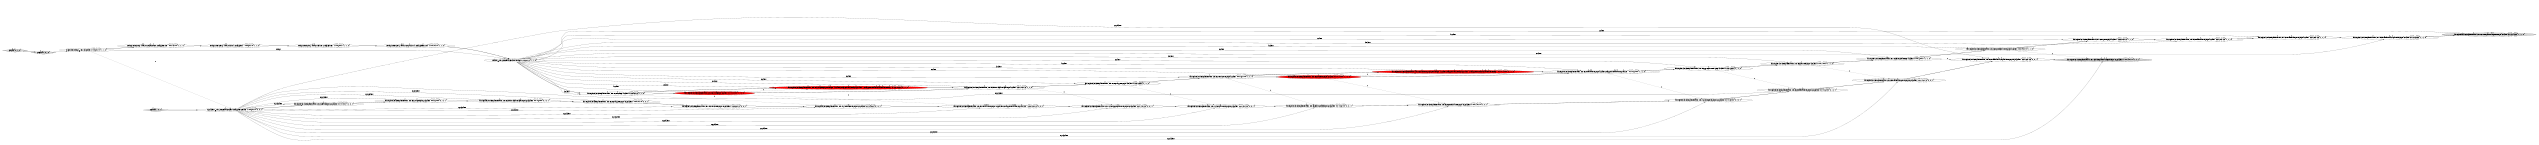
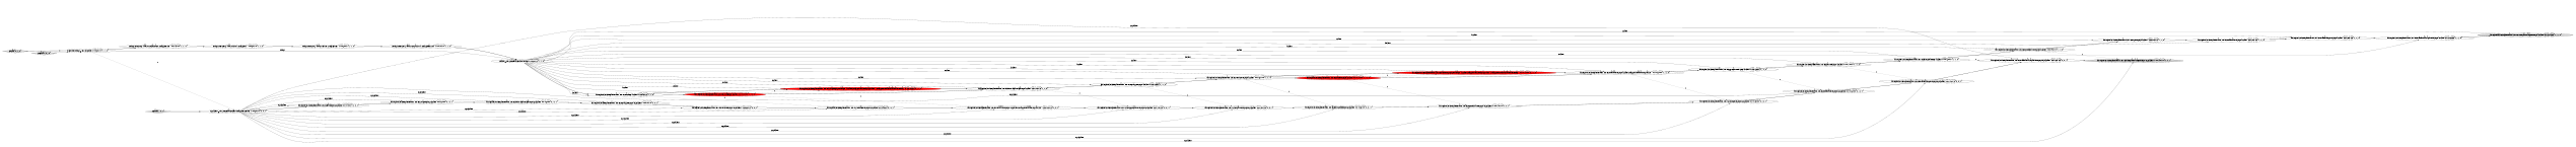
  digraph {
    rankdir=LR
    node [fillcolor=white shape=ellipse style=filled]
    edge [style=bold]
    n1 [label="Properties settings = new Properties()@@@3@@@['1', '1', '0']"]
    n2 [label="settings.setProperty(\"dataSourceClassName\",config.getDriver())@@@4@@@['1', '1', '0']"]
    n3 [label="h2Client = new JDBCHikariCPClient(settings)@@@8@@@['1', '1', '0']"]
    n4 [label="mysqlClient = new JDBCHikariCPClient(config.getProperties())@@@3@@@['0', '0', '1']"]
    n5 [label="settings.setProperty(\"dataSource.url\",config.getUrl())@@@5@@@['1', '1', '0']"]
    n6 [label="this.registerServiceImplementation(,new H2LogQueryDAO(h2Client))@@@20@@@['1', '1', '0']"]
    n7 [label="this.registerServiceImplementation(,new H2ProfileTaskQueryDAO(h2Client))@@@21@@@['1', '1', '0']"]
    n8 [label="this.registerServiceImplementation(,new H2AlarmQueryDAO(h2Client))@@@17@@@['1', '1', '0']"]
    n9 [label="this.registerServiceImplementation(,new H2HistoryDeleteDAO(h2Client))@@@18@@@['1', '1', '0']"]
    n10 [label="this.registerServiceImplementation(,new H2MetricsQueryDAO(h2Client))@@@13@@@['1', '1', '0']"]
    n11 [fillcolor=red label="this.registerServiceImplementation(,new H2TraceQueryDAO(getManager(),h2Client,config.getMaxSizeOfArrayColumn(),config.getNumOfSearchableValuesPerTag()))@@@14@@@['0', '1', '0']"]
    n12 [fillcolor=red label="this.registerServiceImplementation(,new H2TraceQueryDAO(h2Client))@@@14@@@['1', '0', '0']"]
    n13 [label="this.registerServiceImplementation(,new H2AggregationQueryDAO(h2Client))@@@16@@@['1', '1', '0']"]
    n14 [label="this.registerServiceImplementation(,new H2MetadataQueryDAO(h2Client,config.getMetadataQueryMaxSize()))@@@15@@@['1', '1', '0']"]
    n15 [label="this.registerServiceImplementation(,new H2ProfileTaskLogQueryDAO(h2Client))@@@22@@@['1', '1', '0']"]
    n16 [label="this.registerServiceImplementation(,new H2BatchDAO(h2Client))@@@9@@@['1', '1', '0']"]
    n17 [fillcolor=red label="this.registerServiceImplementation(,new H2StorageDAO(getManager(),h2Client,config.getMaxSizeOfArrayColumn(),config.getNumOfSearchableValuesPerTag()))@@@10@@@['0', '1', '0']"]
    n18 [label="this.registerServiceImplementation(,new H2ProfileThreadSnapshotQueryDAO(h2Client))@@@23@@@['1', '1', '0']"]
    n19 [fillcolor=lightgray label="this.registerServiceImplementation(,new H2UITemplateManagementDAO(h2Client))@@@24@@@['1', '1', '0']"]
    n20 [label="this.registerServiceImplementation(,new H2NetworkAddressAliasDAO(h2Client))@@@11@@@['1', '1', '0']"]
    n21 [fillcolor=red label="this.registerServiceImplementation(,new H2StorageDAO(h2Client))@@@10@@@['1', '0', '0']"]
    n22 [label="this.registerServiceImplementation(,new H2TopologyQueryDAO(h2Client))@@@12@@@['1', '1', '0']"]
    n23 [label="this.registerServiceImplementation(,new H2TopNRecordsQueryDAO(h2Client))@@@19@@@['1', '1', '0']"]
    n24 [label="this.registerServiceImplementation(,new H2ProfileThreadSnapshotQueryDAO(mysqlClient))@@@18@@@['0', '0', '1']"]
    n25 [fillcolor=lightgray label="this.registerServiceImplementation(,new H2UITemplateManagementDAO(mysqlClient))@@@19@@@['0', '0', '1']"]
    n26 [label="this.registerServiceImplementation(,new H2NetworkAddressAliasDAO(mysqlClient))@@@6@@@['0', '0', '1']"]
    n27 [label="this.registerServiceImplementation(,new H2TopologyQueryDAO(mysqlClient))@@@7@@@['0', '0', '1']"]
    n28 [label="this.registerServiceImplementation(,new H2MetricsQueryDAO(mysqlClient))@@@8@@@['0', '0', '1']"]
    n29 [label="this.registerServiceImplementation(,new H2ProfileTaskLogQueryDAO(mysqlClient))@@@17@@@['0', '0', '1']"]
    n30 [label="this.registerServiceImplementation(,new MySQLTraceQueryDAO(mysqlClient))@@@9@@@['0', '0', '1']"]
    n31 [label="this.registerServiceImplementation(,new H2MetadataQueryDAO(mysqlClient,config.getMetadataQueryMaxSize()))@@@10@@@['0', '0', '1']"]
    n32 [label="this.registerServiceImplementation(,new H2HistoryDeleteDAO(mysqlClient))@@@13@@@['0', '0', '1']"]
    n33 [label="this.registerServiceImplementation(,new H2BatchDAO(mysqlClient))@@@4@@@['0', '0', '1']"]
    n34 [label="this.registerServiceImplementation(,new H2StorageDAO(mysqlClient))@@@5@@@['0', '0', '1']"]
    n35 [label="this.registerServiceImplementation(,new H2ProfileTaskQueryDAO(mysqlClient))@@@16@@@['0', '0', '1']"]
    n36 [label="this.registerServiceImplementation(,new MySQLLogQueryDAO(mysqlClient))@@@15@@@['0', '0', '1']"]
    n37 [label="this.registerServiceImplementation(,new MySQLAggregationQueryDAO(mysqlClient))@@@11@@@['0', '0', '1']"]
    n38 [label="this.registerServiceImplementation(,new MySQLAlarmQueryDAO(mysqlClient))@@@12@@@['0', '0', '1']"]
    n39 [label="this.registerServiceImplementation(,new H2TopNRecordsQueryDAO(mysqlClient))@@@14@@@['0', '0', '1']"]
    n40 [label="settings.setProperty(\"dataSource.user\",config.getUser())@@@6@@@['1', '1', '0']"]
    n41 [label="settings.setProperty(\"dataSource.password\",config.getPassword())@@@7@@@['1', '1', '0']"]
    n42 [fillcolor=lightgray label="prepare['0', '0', '1']" shape=diamond]
    n43 [fillcolor=lightgray label="prepare['0', '1', '0']" shape=diamond]
    n44 [fillcolor=lightgray label="prepare['1', '0', '0']" shape=diamond]
    n1 -> n2
    n1 -> n3 [label=settings style=solid]
    n1 -> n4 [label=0 style=dashed]
    n2 -> n5
    n3 -> n6 [label=h2Client style=solid]
    n3 -> n7 [label=h2Client style=solid]
    n3 -> n8 [label=h2Client style=solid]
    n3 -> n9 [label=h2Client style=solid]
    n3 -> n10 [label=h2Client style=solid]
    n3 -> n11 [label=h2Client style=solid]
    n3 -> n12 [label=h2Client style=solid]
    n3 -> n13 [label=h2Client style=solid]
    n3 -> n14 [label=h2Client style=solid]
    n3 -> n15 [label=h2Client style=solid]
    n3 -> n16
    n3 -> n16 [label=h2Client style=solid]
    n3 -> n17 [label=h2Client style=solid]
    n3 -> n18 [label=h2Client style=solid]
    n3 -> n19 [label=h2Client style=solid]
    n3 -> n20 [label=h2Client style=solid]
    n3 -> n21 [label=h2Client style=solid]
    n3 -> n22 [label=h2Client style=solid]
    n3 -> n23 [label=h2Client style=solid]
    n4 -> n24 [label=mysqlClient style=solid]
    n4 -> n25 [label=mysqlClient style=solid]
    n4 -> n26 [label=mysqlClient style=solid]
    n4 -> n27 [label=mysqlClient style=solid]
    n4 -> n28 [label=mysqlClient style=solid]
    n4 -> n29 [label=mysqlClient style=solid]
    n4 -> n30 [label=mysqlClient style=solid]
    n4 -> n31 [label=mysqlClient style=solid]
    n4 -> n32 [label=mysqlClient style=solid]
    n4 -> n33 [label=mysqlClient style=solid]
    n4 -> n33
    n4 -> n34 [label=mysqlClient style=solid]
    n4 -> n35 [label=mysqlClient style=solid]
    n4 -> n36 [label=mysqlClient style=solid]
    n4 -> n37 [label=mysqlClient style=solid]
    n4 -> n38 [label=mysqlClient style=solid]
    n4 -> n39 [label=mysqlClient style=solid]
    n5 -> n40
    n6 -> n7
    n7 -> n15
    n8 -> n9
    n8 -> n29 [label=0 style=dashed]
    n9 -> n23
    n9 -> n24 [label=0 style=dashed]
    n10 -> n11
    n10 -> n12
    n10 -> n32 [label=0 style=dashed]
    n11 -> n14
    n12 -> n11 [label=0 style=dashed]
    n12 -> n14
    n12 -> n39 [label=0 style=dashed]
    n13 -> n8
    n13 -> n35 [label=0 style=dashed]
    n14 -> n13
    n14 -> n36 [label=0 style=dashed]
    n15 -> n18
    n16 -> n17
    n16 -> n21
    n16 -> n30 [label=0 style=dashed]
    n17 -> n20
    n18 -> n19
    n20 -> n22
    n20 -> n37 [label=0 style=dashed]
    n21 -> n17 [label=0 style=dashed]
    n21 -> n20
    n21 -> n31 [label=0 style=dashed]
    n22 -> n10
    n22 -> n38 [label=0 style=dashed]
    n23 -> n6
    n23 -> n25 [label=0 style=dashed]
    n24 -> n25
    n26 -> n27
    n27 -> n28
    n28 -> n30
    n29 -> n24
    n30 -> n31
    n31 -> n37
    n32 -> n39
    n33 -> n34
    n34 -> n26
    n35 -> n29
    n36 -> n35
    n37 -> n38
    n38 -> n32
    n39 -> n36
    n40 -> n41
    n41 -> n3
    n42 -> n4
-   n43 -> n44
+   n43 -> n1
    n44 -> n1 [style=solid]
  }
